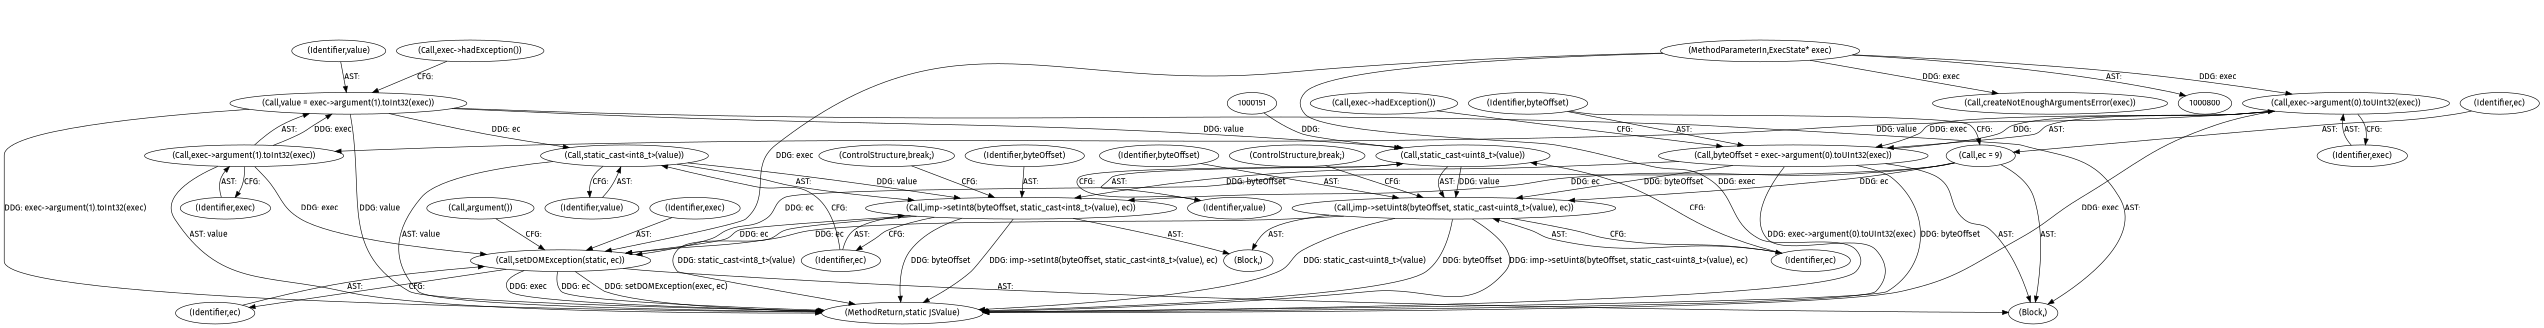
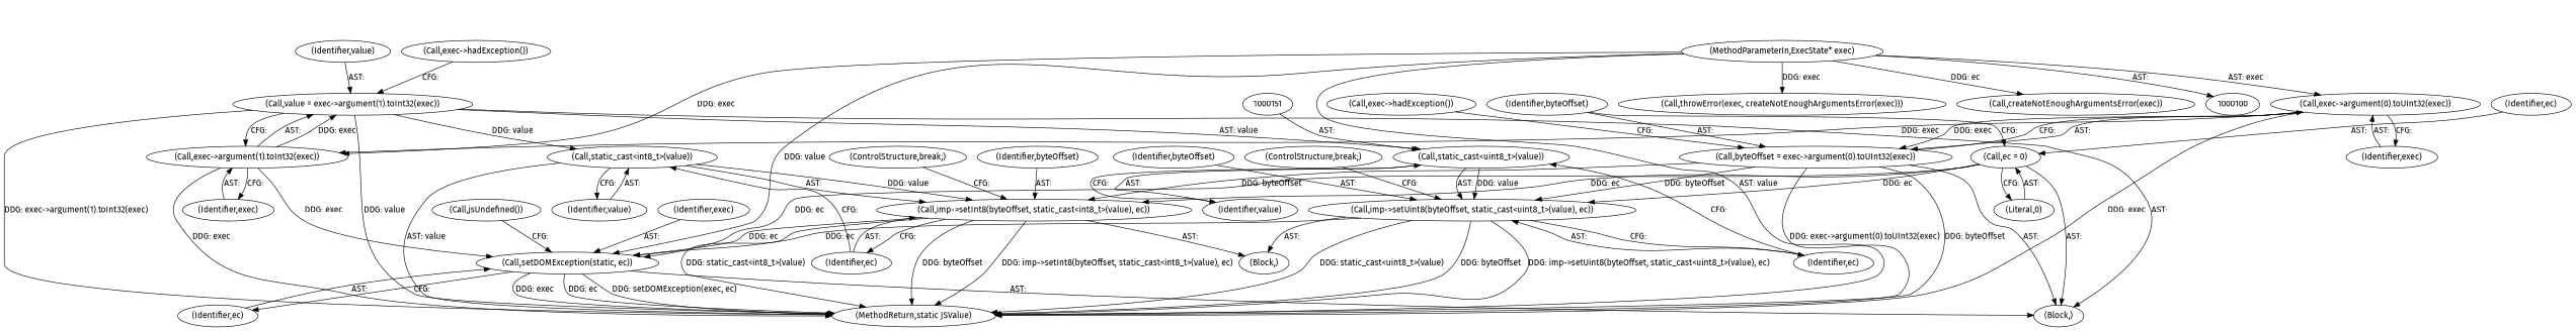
  digraph {
    fontname="Fira Sans"
    node [fontname="Fira Sans"]
    edge [fontname="Fira Sans"]
    n1 [label="(Call,setDOMException(static, ec))"]
    n2 [label="(Identifier,ec)"]
    n3 [label="(Block,)"]
    n4 [label="(MethodReturn,static JSValue)"]
    n5 [label="(Call,exec->argument(1).toInt32(exec))"]
    n6 [label="(Call,value = exec->argument(1).toInt32(exec))"]
    n7 [label="(Identifier,exec)"]
    n8 [label="(Call,static_cast<uint8_t>(value))"]
    n9 [label="(Call,static_cast<int8_t>(value))"]
    n10 [label="(Call,exec->argument(0).toUInt32(exec))"]
    n11 [label="(Call,byteOffset = exec->argument(0).toUInt32(exec))"]
    n12 [label="(Identifier,exec)"]
    n13 [label="(Call,imp->setUint8(byteOffset, static_cast<uint8_t>(value), ec))"]
    n14 [label="(Call,imp->setInt8(byteOffset, static_cast<int8_t>(value), ec))"]
    n15 [label="(MethodParameterIn,ExecState* exec)"]
+   n16 [label="(Call,throwError(exec, createNotEnoughArgumentsError(exec)))"]
    n17 [label="(Call,createNotEnoughArgumentsError(exec))"]
-   1000100 [label=1000800]
+   1000100
    n19 [label="(Identifier,ec)"]
    n20 [label="(Block,)"]
    n21 [label="(Identifier,ec)"]
    n22 [label="(Identifier,value)"]
    n23 [label="(Identifier,value)"]
-   n24 [label="(Call,ec = 9)"]
+   n24 [label="(Call,ec = 0)"]
+   n25 [label="(Literal,0)"]
    n26 [label="(ControlStructure,break;)"]
    n27 [label="(Identifier,byteOffset)"]
-   n28 [label="(Call,argument())"]
+   n28 [label="(Call,jsUndefined())"]
    n29 [label="(Identifier,ec)"]
    n30 [label="(Identifier,exec)"]
    n31 [label="(Call,exec->hadException())"]
    n32 [label="(Identifier,byteOffset)"]
    n33 [label="(Identifier,byteOffset)"]
    n34 [label="(Call,exec->hadException())"]
    n35 [label="(Identifier,value)"]
    n36 [label="(ControlStructure,break;)"]
    1000151
    n1 -> n2 [label="CFG: "]
    n1 -> n3 [label="AST: "]
    n1 -> n4 [label="DDG: exec"]
    n1 -> n4 [label="DDG: ec"]
    n1 -> n4 [label="DDG: setDOMException(exec, ec)"]
    n2 -> n1 [label="AST: "]
    n5 -> n1 [label="DDG: exec"]
-   n5 -> n4 [label="AST: value"]
+   n5 -> n4 [label="DDG: exec"]
    n5 -> n6 [label="AST: "]
    n5 -> n6 [label="DDG: exec"]
    n5 -> n7 [label="CFG: "]
    n6 -> n3 [label="AST: "]
    n6 -> n4 [label="DDG: exec->argument(1).toInt32(exec)"]
    n6 -> n4 [label="DDG: value"]
-   n6 -> n8 [label="DDG: value"]
-   n6 -> n9 [label="DDG: ec"]
+   n6 -> n5 [label="CFG: "]
+   n6 -> n8 [label="AST: value"]
+   n6 -> n9 [label="DDG: value"]
    n7 -> n5 [label="AST: "]
    n8 -> n13 [label="AST: "]
    n8 -> n13 [label="DDG: value"]
    n8 -> n22 [label="CFG: "]
    n9 -> n4 [label="AST: value"]
    n9 -> n14 [label="AST: "]
    n9 -> n14 [label="DDG: value"]
    n9 -> n23 [label="CFG: "]
    n10 -> n4 [label="DDG: exec"]
-   n10 -> n5 [label="DDG: value"]
+   n10 -> n5 [label="DDG: exec"]
    n10 -> n11 [label="AST: "]
    n10 -> n11 [label="DDG: exec"]
    n10 -> n12 [label="CFG: "]
    n11 -> n3 [label="AST: "]
    n11 -> n4 [label="DDG: exec->argument(0).toUInt32(exec)"]
    n11 -> n4 [label="DDG: byteOffset"]
-   n11 -> n10 [label="DDG: "]
+   n11 -> n10 [label="CFG: "]
    n11 -> n13 [label="DDG: byteOffset"]
    n11 -> n14 [label="DDG: byteOffset"]
    n12 -> n10 [label="AST: "]
    n13 -> n1 [label="DDG: ec"]
    n13 -> n4 [label="DDG: static_cast<uint8_t>(value)"]
    n13 -> n4 [label="DDG: byteOffset"]
    n13 -> n4 [label="DDG: imp->setUint8(byteOffset, static_cast<uint8_t>(value), ec)"]
    n13 -> n19 [label="CFG: "]
    n13 -> n20 [label="AST: "]
    n14 -> n1 [label="DDG: ec"]
    n14 -> n4 [label="DDG: static_cast<int8_t>(value)"]
    n14 -> n4 [label="DDG: byteOffset"]
    n14 -> n4 [label="DDG: imp->setInt8(byteOffset, static_cast<int8_t>(value), ec)"]
    n14 -> n20 [label="AST: "]
    n14 -> n21 [label="CFG: "]
-   n15 -> n1 [label="DDG: exec"]
-   n15 -> n4 [label="DDG: exec"]
-   n15 -> n10 [label="DDG: exec"]
-   n15 -> n17 [label="DDG: exec"]
+   n15 -> n1 [label="DDG: value"]
+   n15 -> n4 [label="AST: value"]
+   n15 -> n5 [label="DDG: exec"]
+   n15 -> n10 [label="AST: exec"]
+   n15 -> n16 [label="DDG: exec"]
+   n15 -> n17 [label="DDG: ec"]
    n15 -> 1000100 [label="AST: "]
    n19 -> n8 [label="CFG: "]
    n19 -> n13 [label="AST: "]
    n21 -> n9 [label="CFG: "]
    n21 -> n14 [label="AST: "]
    n22 -> n8 [label="AST: "]
    n23 -> n9 [label="AST: "]
    n24 -> n1 [label="DDG: ec"]
    n24 -> n3 [label="AST: "]
    n24 -> n13 [label="DDG: ec"]
    n24 -> n14 [label="DDG: ec"]
+   n24 -> n25 [label="CFG: "]
+   n25 -> n24 [label="AST: "]
    n26 -> n13 [label="CFG: "]
    n27 -> n14 [label="AST: "]
    n28 -> n1 [label="CFG: "]
    n29 -> n24 [label="AST: "]
    n30 -> n1 [label="AST: "]
    n31 -> n6 [label="CFG: "]
    n32 -> n11 [label="AST: "]
    n32 -> n24 [label="CFG: "]
    n33 -> n13 [label="AST: "]
    n34 -> n11 [label="CFG: "]
    n35 -> n6 [label="AST: "]
    n36 -> n14 [label="CFG: "]
-   1000151 -> n8 [label="DDG: "]
+   1000151 -> n8 [label="AST: "]
  }
